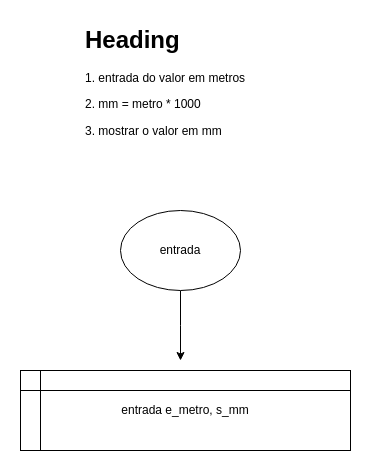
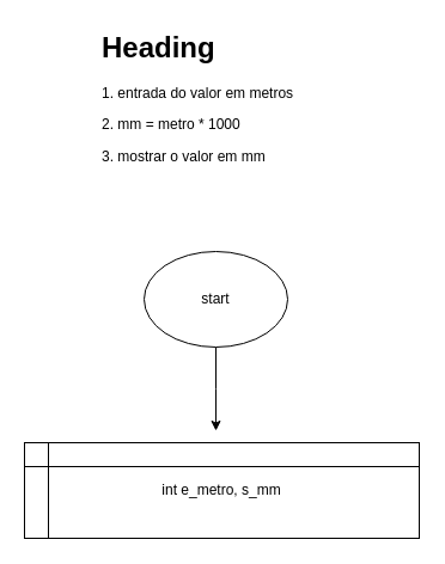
  <mxCell id="0" />
  <mxCell id="1" parent="0" />
  <mxCell id="2" value="&lt;h1&gt;Heading&lt;/h1&gt;&lt;p&gt;1. entrada do valor em metros&lt;/p&gt;&lt;p&gt;2. mm = metro * 1000&lt;/p&gt;&lt;p&gt;3. mostrar o valor em mm&lt;/p&gt;" style="text;html=1;strokeColor=none;fillColor=none;spacing=5;spacingTop=-20;whiteSpace=wrap;overflow=hidden;rounded=0;" vertex="1" parent="1"><mxGeometry x="80" y="20" width="190" height="120" as="geometry" /></mxCell>
  <mxCell id="3" style="edgeStyle=orthogonalEdgeStyle;rounded=0;orthogonalLoop=1;jettySize=auto;html=1;" edge="1" parent="1" source="4"><mxGeometry relative="1" as="geometry"><mxPoint x="180" y="360" as="targetPoint" /></mxGeometry></mxCell>
- <mxCell id="4" value="entrada" style="ellipse;whiteSpace=wrap;html=1;" vertex="1" parent="1"><mxGeometry x="120" y="210" width="120" height="80" as="geometry" /></mxCell>
- <mxCell id="5" value="entrada e_metro, s_mm" style="shape=internalStorage;whiteSpace=wrap;html=1;backgroundOutline=1;" vertex="1" parent="1"><mxGeometry x="20" y="370" width="330" height="80" as="geometry" /></mxCell>
+ <mxCell id="4" value="start" style="ellipse;whiteSpace=wrap;html=1;" vertex="1" parent="1"><mxGeometry x="120" y="210" width="120" height="80" as="geometry" /></mxCell>
+ <mxCell id="5" value="int e_metro, s_mm" style="shape=internalStorage;whiteSpace=wrap;html=1;backgroundOutline=1;" vertex="1" parent="1"><mxGeometry x="20" y="370" width="330" height="80" as="geometry" /></mxCell>
